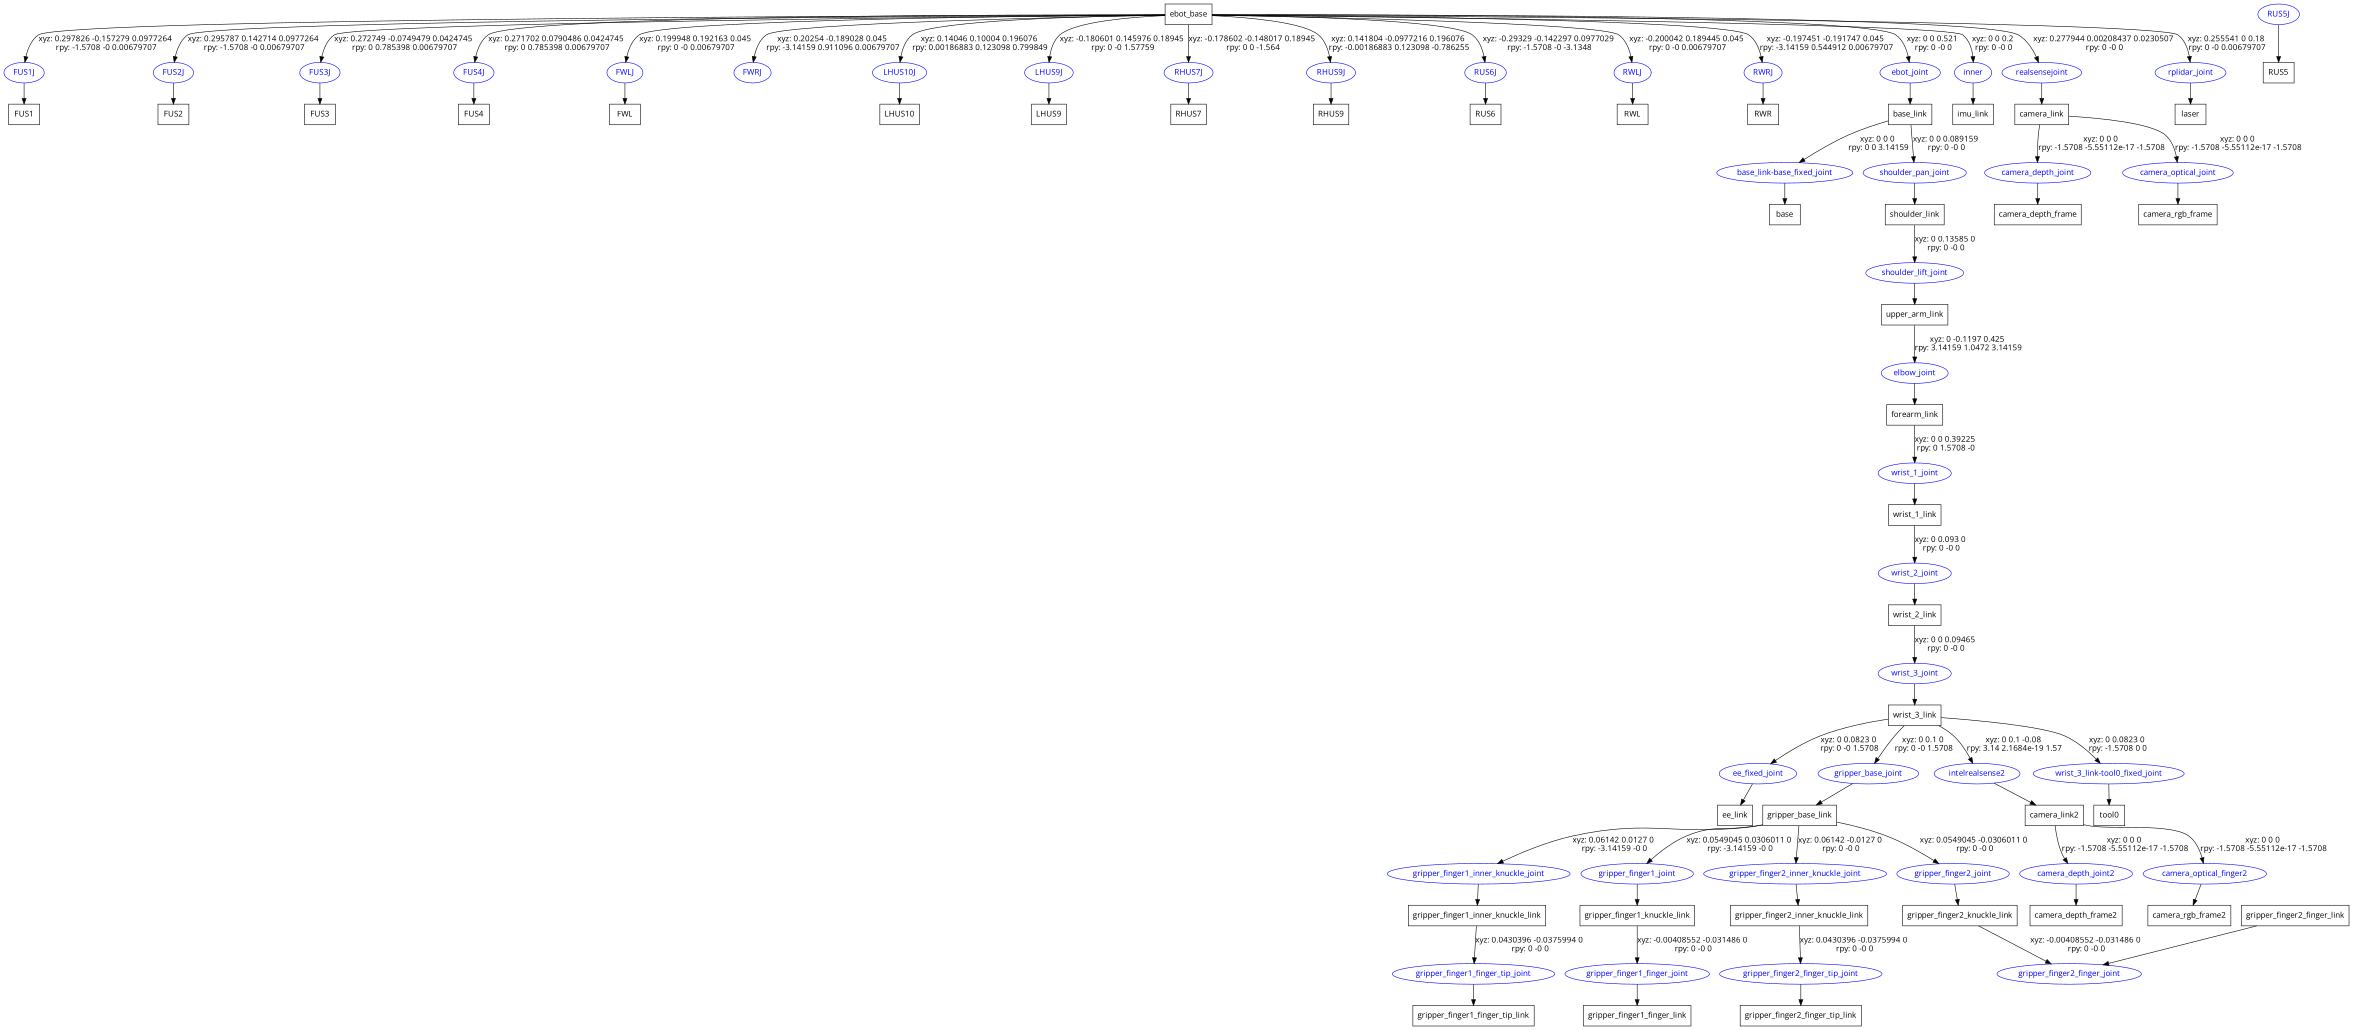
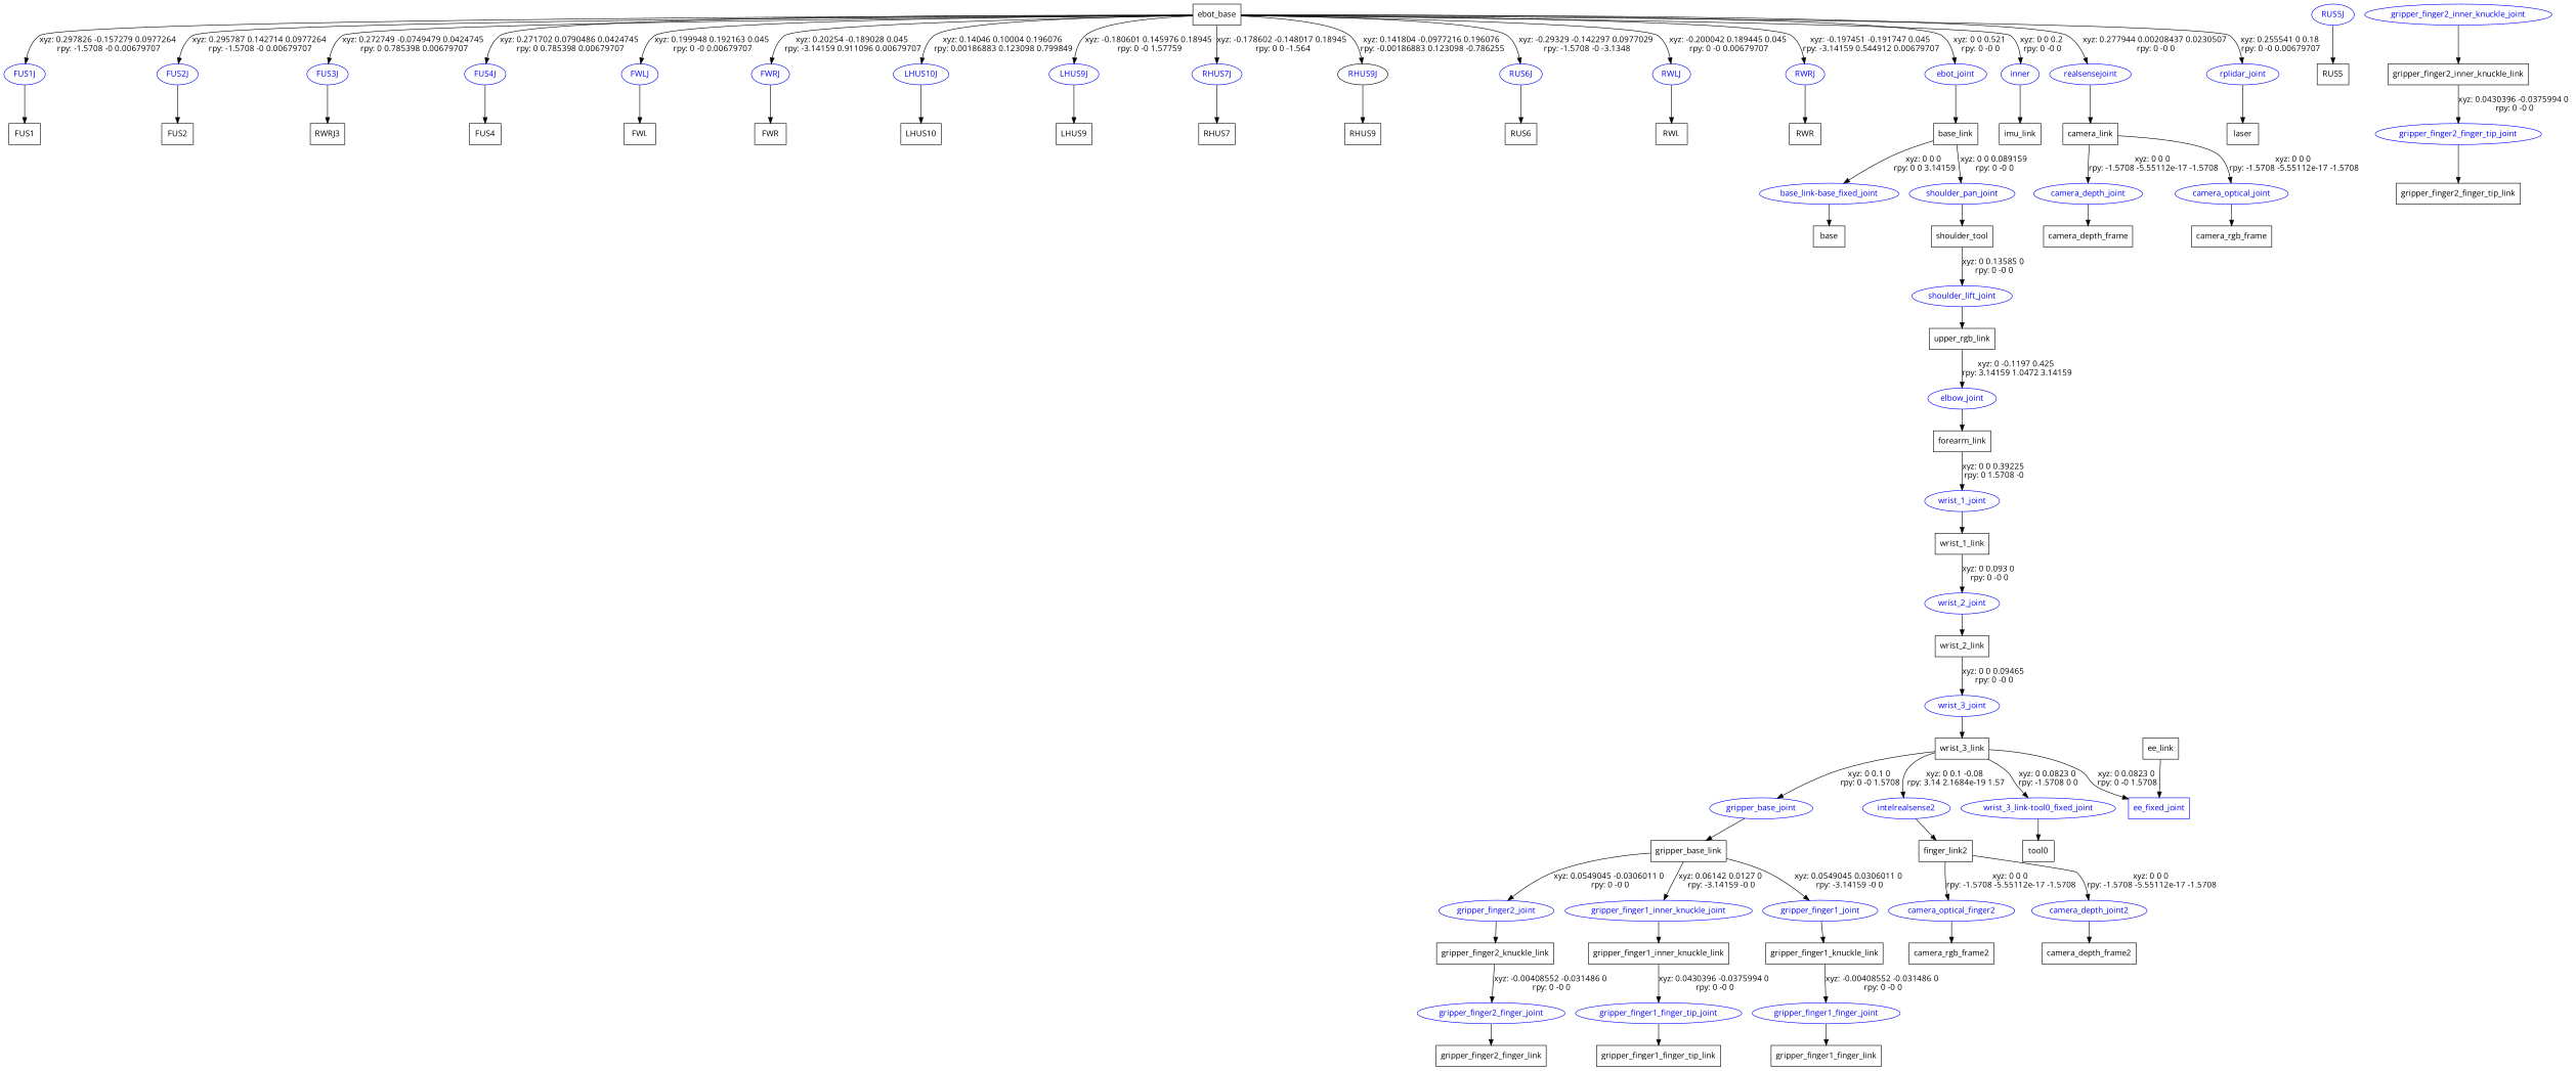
  digraph {
    fontname="Open Sans"
    node [fontname="Open Sans" shape=box]
    edge [fontname="Open Sans"]
    n1 [label=ebot_base]
    FUS1J [color=blue fontcolor=blue shape=ellipse]
    FUS2J [color=blue fontcolor=blue shape=ellipse]
    FUS3J [color=blue fontcolor=blue shape=ellipse]
    FUS4J [color=blue fontcolor=blue shape=ellipse]
    FWLJ [color=blue fontcolor=blue shape=ellipse]
    FWRJ [color=blue fontcolor=blue shape=ellipse]
    LHUS10J [color=blue fontcolor=blue shape=ellipse]
    LHUS9J [color=blue fontcolor=blue shape=ellipse]
    RHUS7J [color=blue fontcolor=blue shape=ellipse]
-   RHUS9J [color=blue fontcolor=blue shape=ellipse]
+   RHUS9J [color=black fontcolor=blue shape=ellipse]
    RUS6J [color=blue fontcolor=blue shape=ellipse]
    RWLJ [color=blue fontcolor=blue shape=ellipse]
    RWRJ [color=blue fontcolor=blue shape=ellipse]
    ebot_joint [color=blue fontcolor=blue shape=ellipse]
    n16 [color=blue fontcolor=blue label=inner shape=ellipse]
    realsensejoint [color=blue fontcolor=blue shape=ellipse]
    rplidar_joint [color=blue fontcolor=blue shape=ellipse]
    n19 [label=FUS1]
    n20 [label=FUS2]
-   n21 [label=FUS3]
+   n21 [label=RWRJ3]
    n22 [label=FUS4]
    n23 [label=FWL]
+   n24 [label=FWR]
    n25 [label=LHUS10]
    n26 [label=LHUS9]
    n27 [label=RHUS7]
    n28 [label=RHUS9]
    RUS5J [color=blue fontcolor=blue shape=ellipse]
    n30 [label=RUS5]
    n31 [label=RUS6]
    n32 [label=RWL]
    n33 [label=RWR]
    n34 [label=base_link]
    n35 [label=imu_link]
    n36 [label=camera_link]
    n37 [label=laser]
    "base_link-base_fixed_joint" [color=blue fontcolor=blue shape=ellipse]
    shoulder_pan_joint [color=blue fontcolor=blue shape=ellipse]
    n40 [label=base]
-   n41 [label=shoulder_link]
+   n41 [label=shoulder_tool]
    shoulder_lift_joint [color=blue fontcolor=blue shape=ellipse]
-   n43 [label=upper_arm_link]
+   n43 [label=upper_rgb_link]
    elbow_joint [color=blue fontcolor=blue shape=ellipse]
    n45 [label=forearm_link]
    wrist_1_joint [color=blue fontcolor=blue shape=ellipse]
    n47 [label=wrist_1_link]
    wrist_2_joint [color=blue fontcolor=blue shape=ellipse]
    n49 [label=wrist_2_link]
    wrist_3_joint [color=blue fontcolor=blue shape=ellipse]
    n51 [label=wrist_3_link]
-   ee_fixed_joint [color=blue fontcolor=blue shape=ellipse]
+   ee_fixed_joint [color=blue fontcolor=blue]
    gripper_base_joint [color=blue fontcolor=blue shape=ellipse]
    intelrealsense2 [color=blue fontcolor=blue shape=ellipse]
    "wrist_3_link-tool0_fixed_joint" [color=blue fontcolor=blue shape=ellipse]
    n56 [label=ee_link]
    n57 [label=gripper_base_link]
-   n58 [label=camera_link2]
+   n58 [label=finger_link2]
    n59 [label=tool0]
    gripper_finger1_inner_knuckle_joint [color=blue fontcolor=blue shape=ellipse]
    gripper_finger1_joint [color=blue fontcolor=blue shape=ellipse]
    gripper_finger2_inner_knuckle_joint [color=blue fontcolor=blue shape=ellipse]
    gripper_finger2_joint [color=blue fontcolor=blue shape=ellipse]
    n64 [label=gripper_finger1_inner_knuckle_link]
    n65 [label=gripper_finger1_knuckle_link]
    n66 [label=gripper_finger2_inner_knuckle_link]
    n67 [label=gripper_finger2_knuckle_link]
    gripper_finger1_finger_tip_joint [color=blue fontcolor=blue shape=ellipse]
    n69 [label=gripper_finger1_finger_tip_link]
    gripper_finger1_finger_joint [color=blue fontcolor=blue shape=ellipse]
    n71 [label=gripper_finger1_finger_link]
    gripper_finger2_finger_tip_joint [color=blue fontcolor=blue shape=ellipse]
    n73 [label=gripper_finger2_finger_tip_link]
    gripper_finger2_finger_joint [color=blue fontcolor=blue shape=ellipse]
    n75 [label=gripper_finger2_finger_link]
    camera_depth_joint2 [color=blue fontcolor=blue shape=ellipse]
    n77 [color=blue fontcolor=blue label=camera_optical_finger2 shape=ellipse]
    n78 [label=camera_depth_frame2]
    n79 [label=camera_rgb_frame2]
    camera_depth_joint [color=blue fontcolor=blue shape=ellipse]
    camera_optical_joint [color=blue fontcolor=blue shape=ellipse]
    n82 [label=camera_depth_frame]
    n83 [label=camera_rgb_frame]
    n1 -> FUS1J [label="xyz: 0.297826 -0.157279 0.0977264 \nrpy: -1.5708 -0 0.00679707"]
    n1 -> FUS2J [label="xyz: 0.295787 0.142714 0.0977264 \nrpy: -1.5708 -0 0.00679707"]
    n1 -> FUS3J [label="xyz: 0.272749 -0.0749479 0.0424745 \nrpy: 0 0.785398 0.00679707"]
    n1 -> FUS4J [label="xyz: 0.271702 0.0790486 0.0424745 \nrpy: 0 0.785398 0.00679707"]
    n1 -> FWLJ [label="xyz: 0.199948 0.192163 0.045 \nrpy: 0 -0 0.00679707"]
    n1 -> FWRJ [label="xyz: 0.20254 -0.189028 0.045 \nrpy: -3.14159 0.911096 0.00679707"]
    n1 -> LHUS10J [label="xyz: 0.14046 0.10004 0.196076 \nrpy: 0.00186883 0.123098 0.799849"]
    n1 -> LHUS9J [label="xyz: -0.180601 0.145976 0.18945 \nrpy: 0 -0 1.57759"]
    n1 -> RHUS7J [label="xyz: -0.178602 -0.148017 0.18945 \nrpy: 0 0 -1.564"]
    n1 -> RHUS9J [label="xyz: 0.141804 -0.0977216 0.196076 \nrpy: -0.00186883 0.123098 -0.786255"]
    n1 -> RUS6J [label="xyz: -0.29329 -0.142297 0.0977029 \nrpy: -1.5708 -0 -3.1348"]
    n1 -> RWLJ [label="xyz: -0.200042 0.189445 0.045 \nrpy: 0 -0 0.00679707"]
    n1 -> RWRJ [label="xyz: -0.197451 -0.191747 0.045 \nrpy: -3.14159 0.544912 0.00679707"]
    n1 -> ebot_joint [label="xyz: 0 0 0.521 \nrpy: 0 -0 0"]
    n1 -> n16 [label="xyz: 0 0 0.2 \nrpy: 0 -0 0"]
    n1 -> realsensejoint [label="xyz: 0.277944 0.00208437 0.0230507 \nrpy: 0 -0 0"]
    n1 -> rplidar_joint [label="xyz: 0.255541 0 0.18 \nrpy: 0 -0 0.00679707"]
    FUS1J -> n19
    FUS2J -> n20
    FUS3J -> n21
    FUS4J -> n22
    FWLJ -> n23
+   FWRJ -> n24
    LHUS10J -> n25
    LHUS9J -> n26
    RHUS7J -> n27
    RHUS9J -> n28
    RUS6J -> n31
    RWLJ -> n32
    RWRJ -> n33
    ebot_joint -> n34
    n16 -> n35
    realsensejoint -> n36
    rplidar_joint -> n37
    RUS5J -> n30
    n34 -> "base_link-base_fixed_joint" [label="xyz: 0 0 0 \nrpy: 0 0 3.14159"]
    n34 -> shoulder_pan_joint [label="xyz: 0 0 0.089159 \nrpy: 0 -0 0"]
    n36 -> camera_depth_joint [label="xyz: 0 0 0 \nrpy: -1.5708 -5.55112e-17 -1.5708"]
    n36 -> camera_optical_joint [label="xyz: 0 0 0 \nrpy: -1.5708 -5.55112e-17 -1.5708"]
    "base_link-base_fixed_joint" -> n40
    shoulder_pan_joint -> n41
    n41 -> shoulder_lift_joint [label="xyz: 0 0.13585 0 \nrpy: 0 -0 0"]
    shoulder_lift_joint -> n43
    n43 -> elbow_joint [label="xyz: 0 -0.1197 0.425 \nrpy: 3.14159 1.0472 3.14159"]
    elbow_joint -> n45
    n45 -> wrist_1_joint [label="xyz: 0 0 0.39225 \nrpy: 0 1.5708 -0"]
    wrist_1_joint -> n47
    n47 -> wrist_2_joint [label="xyz: 0 0.093 0 \nrpy: 0 -0 0"]
    wrist_2_joint -> n49
    n49 -> wrist_3_joint [label="xyz: 0 0 0.09465 \nrpy: 0 -0 0"]
    wrist_3_joint -> n51
    n51 -> ee_fixed_joint [label="xyz: 0 0.0823 0 \nrpy: 0 -0 1.5708"]
    n51 -> gripper_base_joint [label="xyz: 0 0.1 0 \nrpy: 0 -0 1.5708"]
    n51 -> intelrealsense2 [label="xyz: 0 0.1 -0.08 \nrpy: 3.14 2.1684e-19 1.57"]
    n51 -> "wrist_3_link-tool0_fixed_joint" [label="xyz: 0 0.0823 0 \nrpy: -1.5708 0 0"]
-   ee_fixed_joint -> n56
+   n56 -> ee_fixed_joint
    gripper_base_joint -> n57
    intelrealsense2 -> n58
    "wrist_3_link-tool0_fixed_joint" -> n59
    n57 -> gripper_finger1_inner_knuckle_joint [label="xyz: 0.06142 0.0127 0 \nrpy: -3.14159 -0 0"]
    n57 -> gripper_finger1_joint [label="xyz: 0.0549045 0.0306011 0 \nrpy: -3.14159 -0 0"]
-   n57 -> gripper_finger2_inner_knuckle_joint [label="xyz: 0.06142 -0.0127 0 \nrpy: 0 -0 0"]
    n57 -> gripper_finger2_joint [label="xyz: 0.0549045 -0.0306011 0 \nrpy: 0 -0 0"]
    n58 -> camera_depth_joint2 [label="xyz: 0 0 0 \nrpy: -1.5708 -5.55112e-17 -1.5708"]
    n58 -> n77 [label="xyz: 0 0 0 \nrpy: -1.5708 -5.55112e-17 -1.5708"]
    gripper_finger1_inner_knuckle_joint -> n64
    gripper_finger1_joint -> n65
    gripper_finger2_inner_knuckle_joint -> n66
    gripper_finger2_joint -> n67
    n64 -> gripper_finger1_finger_tip_joint [label="xyz: 0.0430396 -0.0375994 0 \nrpy: 0 -0 0"]
    n65 -> gripper_finger1_finger_joint [label="xyz: -0.00408552 -0.031486 0 \nrpy: 0 -0 0"]
    n66 -> gripper_finger2_finger_tip_joint [label="xyz: 0.0430396 -0.0375994 0 \nrpy: 0 -0 0"]
    n67 -> gripper_finger2_finger_joint [label="xyz: -0.00408552 -0.031486 0 \nrpy: 0 -0 0"]
    gripper_finger1_finger_tip_joint -> n69
    gripper_finger1_finger_joint -> n71
    gripper_finger2_finger_tip_joint -> n73
-   n75 -> gripper_finger2_finger_joint
+   gripper_finger2_finger_joint -> n75
    camera_depth_joint2 -> n78
    n77 -> n79
    camera_depth_joint -> n82
    camera_optical_joint -> n83
  }
